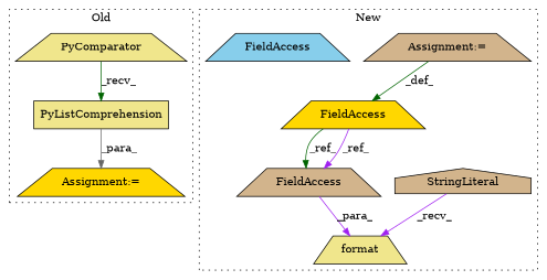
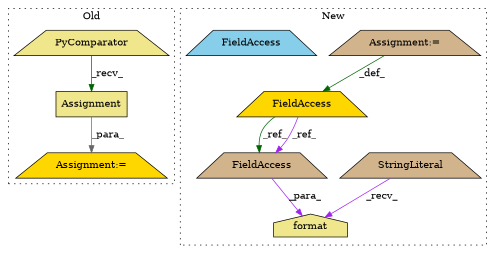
  digraph {
    node [a=22 fillcolor=khaki l=10 s=7050 shape=trapezium style=filled]
    edge [color=darkgreen]
-   n1 [a=109 l=108 label=PyListComprehension s=4708 shape=box]
+   n1 [a=109 l=108 label=Assignment s=4708 shape=box]
    n2 [a=113 l=26 label=PyComparator s=4782]
    n3 [a=7 fillcolor=gold l=14 label="Assignment:=" s=4694]
-   n4 [a=32 l="7,1" label=format s="7043,7060"]
-   n5 [a=45 fillcolor=tan l=32 label=StringLiteral s=7010 shape=house]
+   n4 [a=32 l="7,1" label=format s="7043,7060" shape=house]
+   n5 [a=45 fillcolor=tan l=32 label=StringLiteral s=7010]
    n6 [a=7 fillcolor=tan l=1 label="Assignment:=" s=6802]
    n7 [fillcolor=gold label=FieldAccess s=6792]
    n8 [fillcolor=skyblue label=FieldAccess]
    n9 [fillcolor=tan label=FieldAccess]
    subgraph cluster_1 {
      label=Old
      style=dotted
      n1
      n2
      n3
    }
    subgraph cluster_2 {
      label=New
      style=dotted
      n4
      n5
      n6
      n7
      n8
      n9
    }
    n1 -> n3 [color=gray40 label=_para_]
    n2 -> n1 [label=_recv_]
    n5 -> n4 [color=purple label=_recv_]
    n6 -> n7 [label=_def_]
    n7 -> n9 [label=_ref_]
    n7 -> n9 [color=purple label=_ref_]
    n9 -> n4 [color=purple label=_para_]
  }
